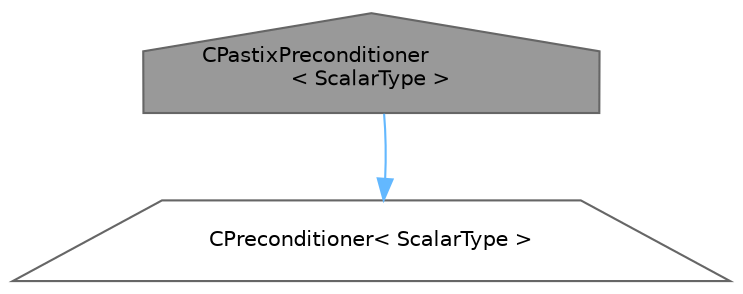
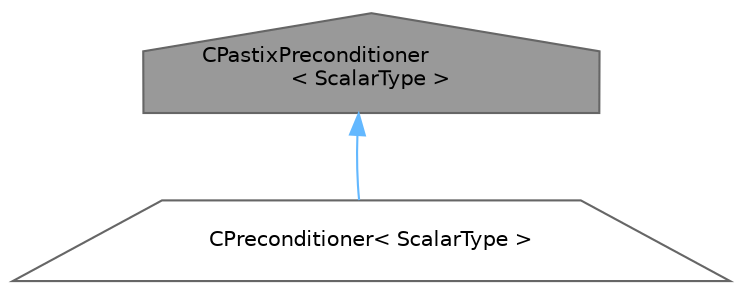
  digraph {
    node [color=gray40 fontname=Helvetica fontsize=10 style=filled]
    n1 [fillcolor=grey60 fontcolor=black height=0.2 label="CPastixPreconditioner\l\< ScalarType \>" shape=house width=0.4]
    n2 [fillcolor=white height=0.2 label="CPreconditioner\< ScalarType \>" shape=trapezium width=0.4]
-   n2 -> n1 [color=steelblue1 dir=back fontname=Helvetica fontsize=10 labelfontname=Helvetica labelfontsize=10 style=solid]
+   n1 -> n2 [color=steelblue1 dir=back fontname=Helvetica fontsize=10 labelfontname=Helvetica labelfontsize=10 style=solid]
  }
